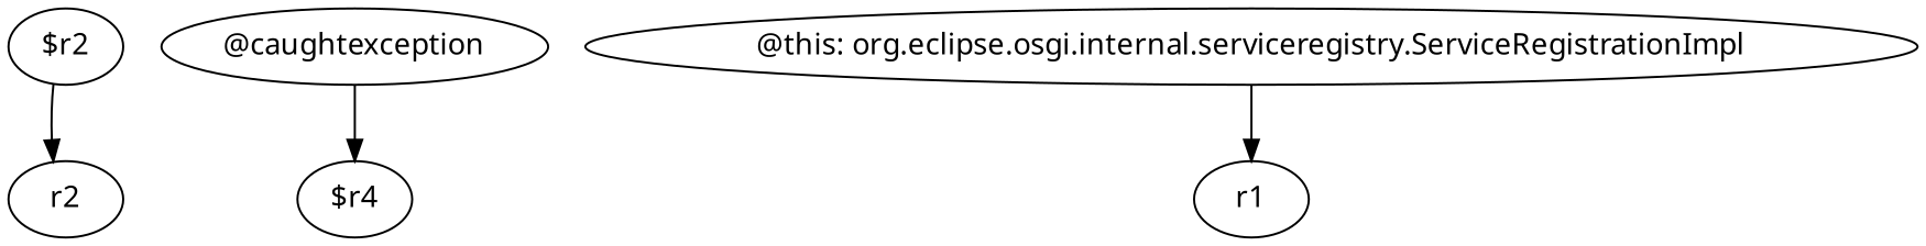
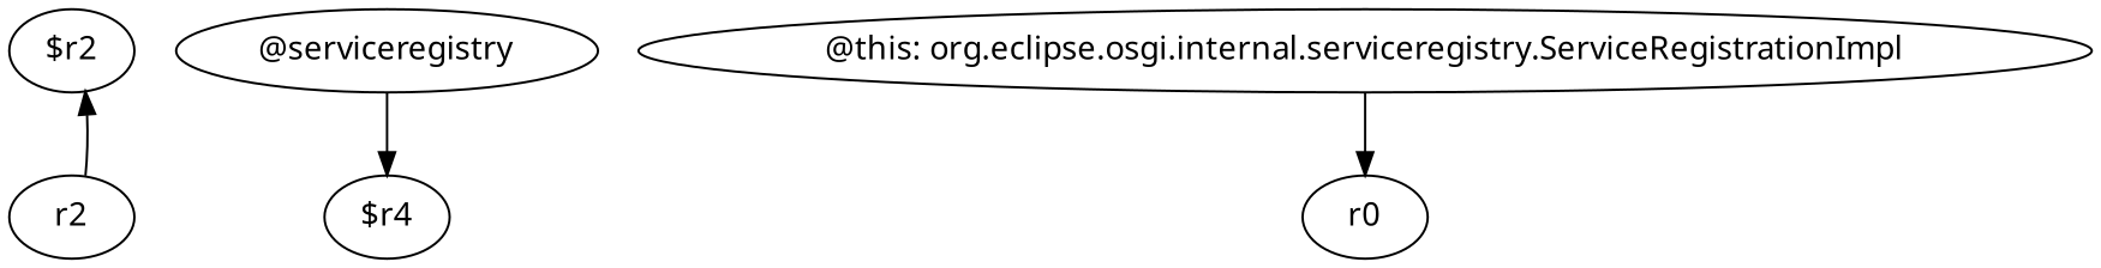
  digraph {
    fontname="Noto Sans"
    node [fontname="Noto Sans"]
    edge [fontname="Noto Sans"]
    n1 [label="$r2"]
    n2 [label=r2]
-   n3 [label="@caughtexception"]
+   n3 [label="@serviceregistry"]
    n4 [label="$r4"]
    n5 [label="@this: org.eclipse.osgi.internal.serviceregistry.ServiceRegistrationImpl"]
-   n6 [label=r1]
-   n1 -> n2
+   n6 [label=r0]
+   n2 -> n1
    n3 -> n4
    n5 -> n6
  }
